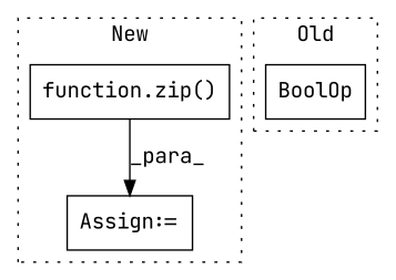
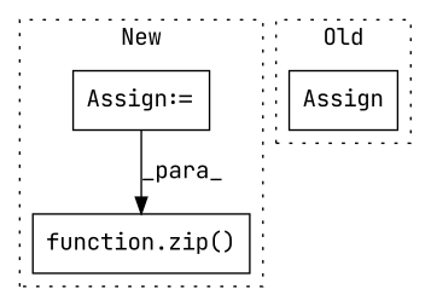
  digraph {
    fontname="JetBrains Mono"
    node [shape=box fontname="JetBrains Mono"]
    n1 [a=75 l="4,1" label="function.zip()" s="2050,2067"]
    n2 [a=68 l=3 label="Assign:=" s=1943]
-   n3 [a=72 l=15 label=BoolOp s=1925]
+   n3 [a=72 l=15 label=Assign s=1925]
    subgraph cluster_1 {
      label=New
      style=dotted
      n1
      n2
    }
    subgraph cluster_2 {
      label=Old
      style=dotted
      n3
    }
-   n1 -> n2 [label=_para_ fontname="JetBrains Mono"]
+   n2 -> n1 [label=_para_ fontname="JetBrains Mono"]
  }
